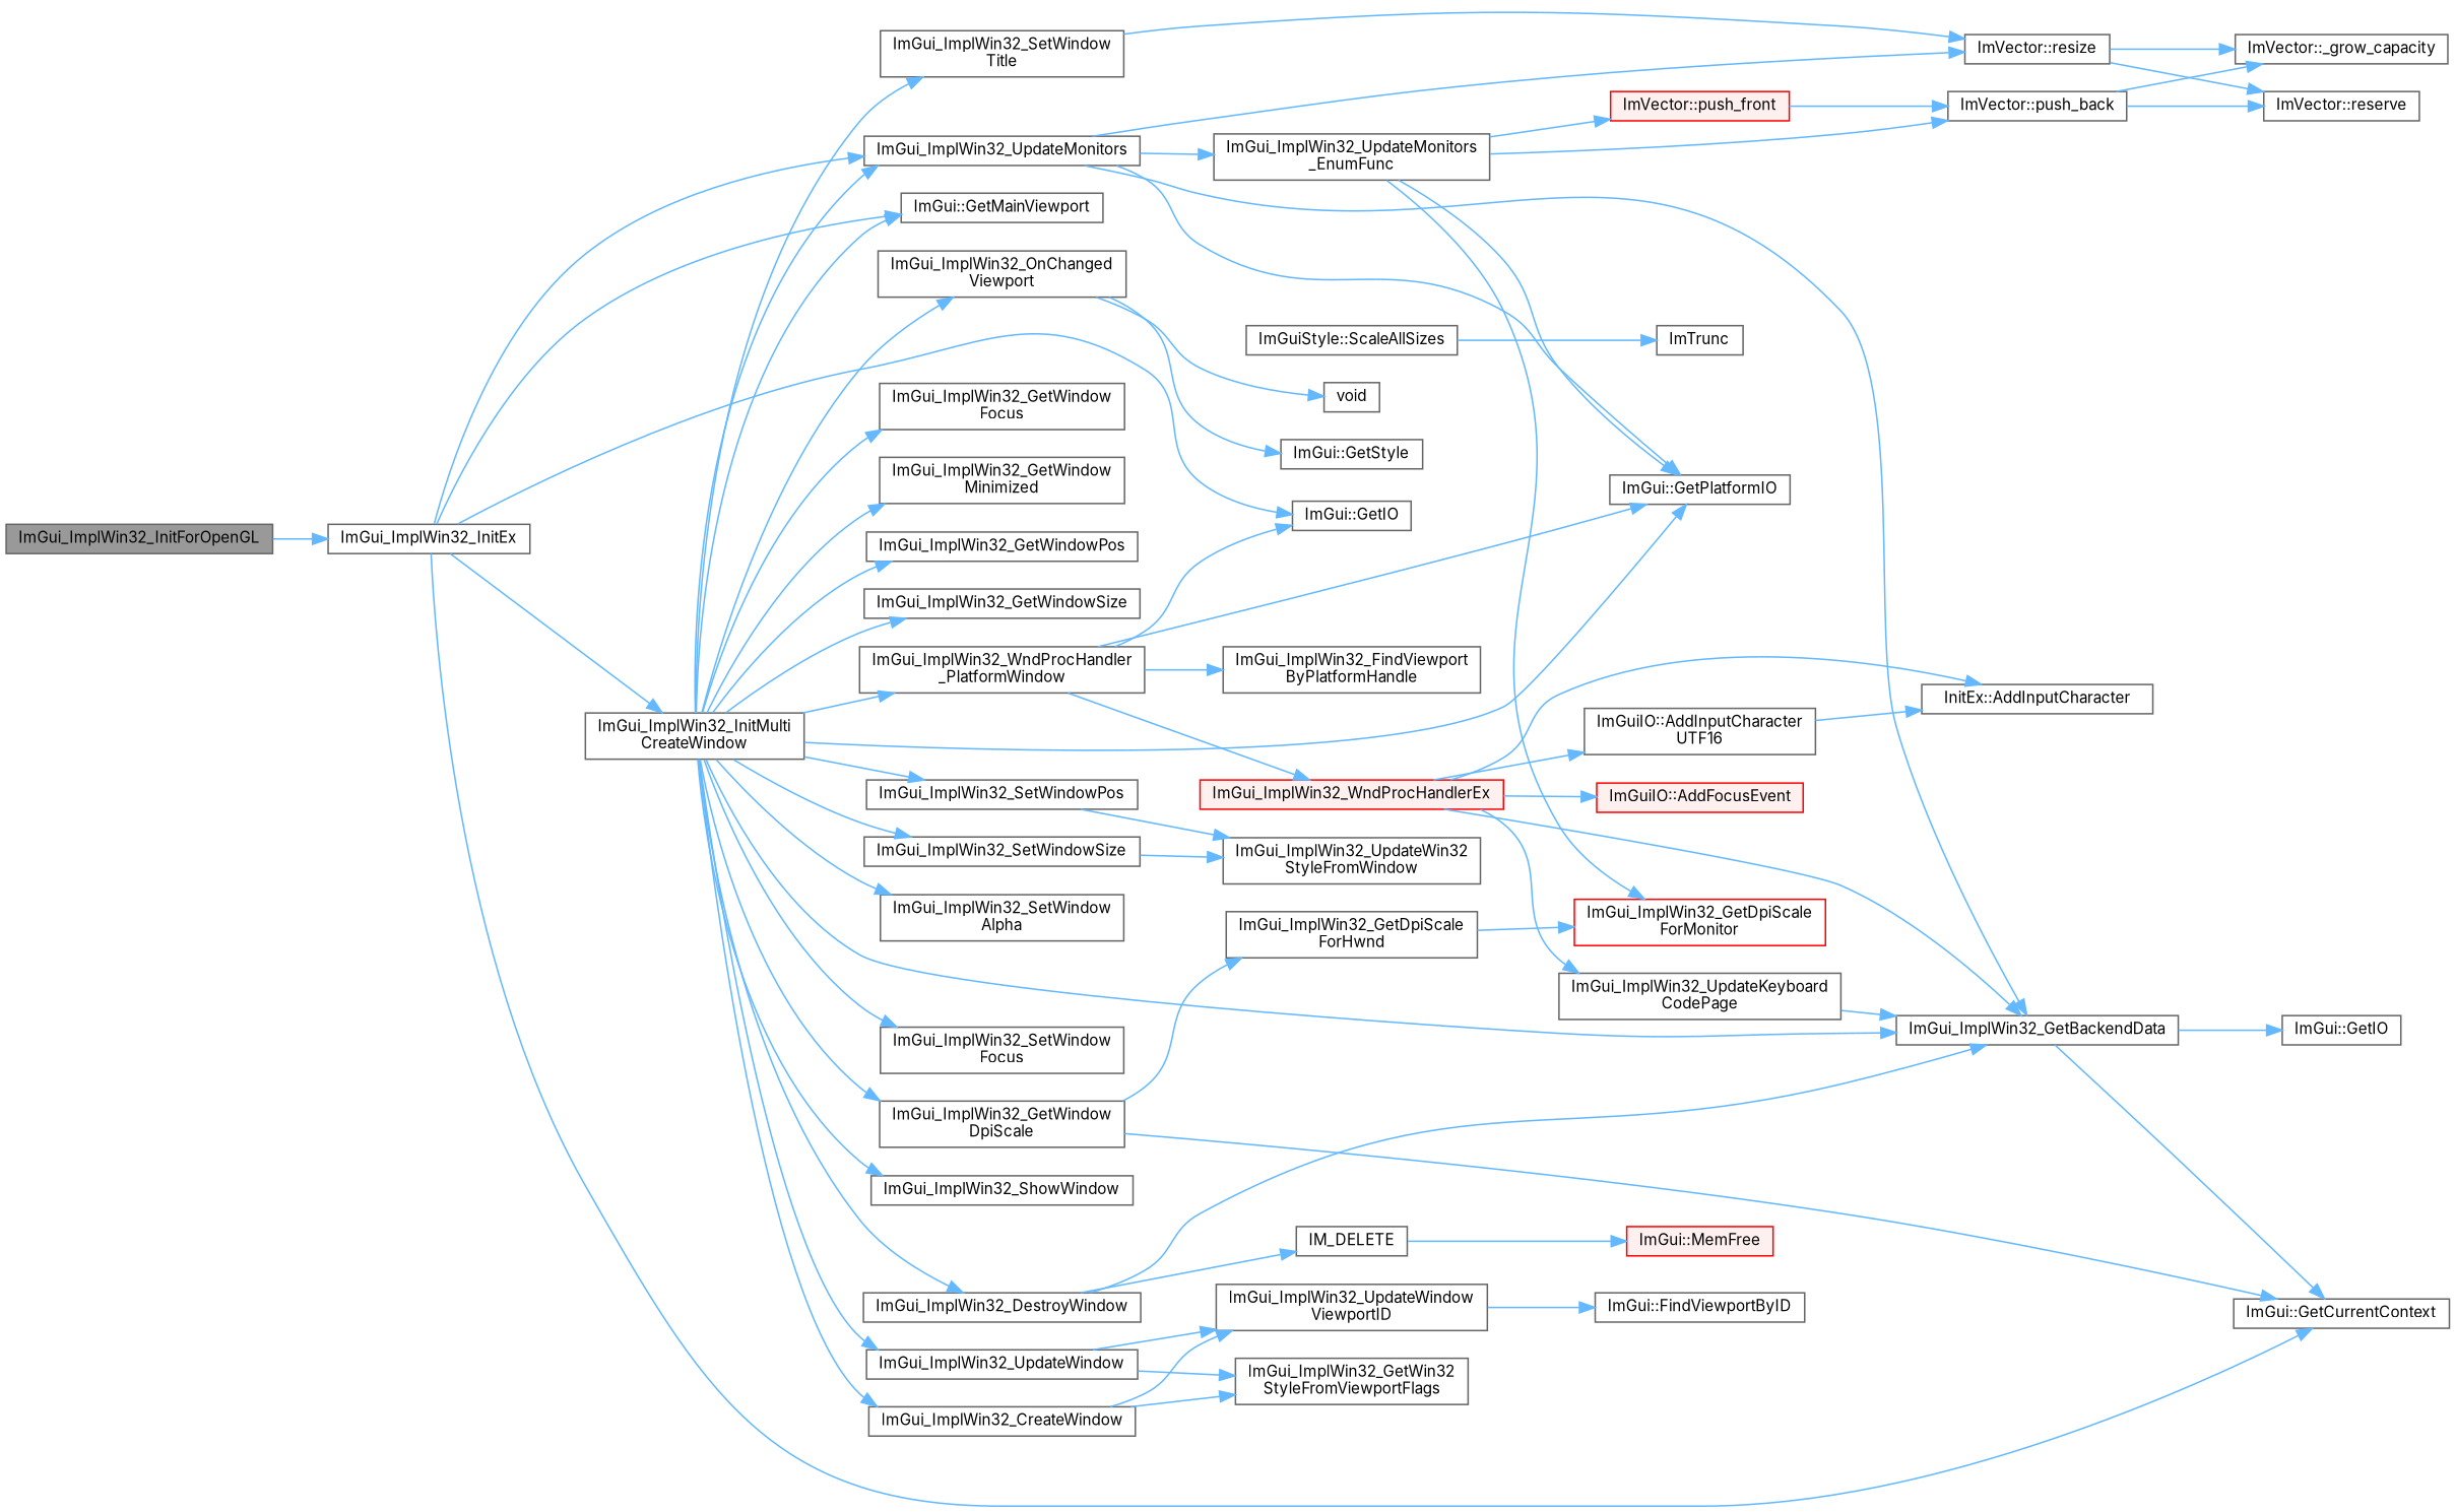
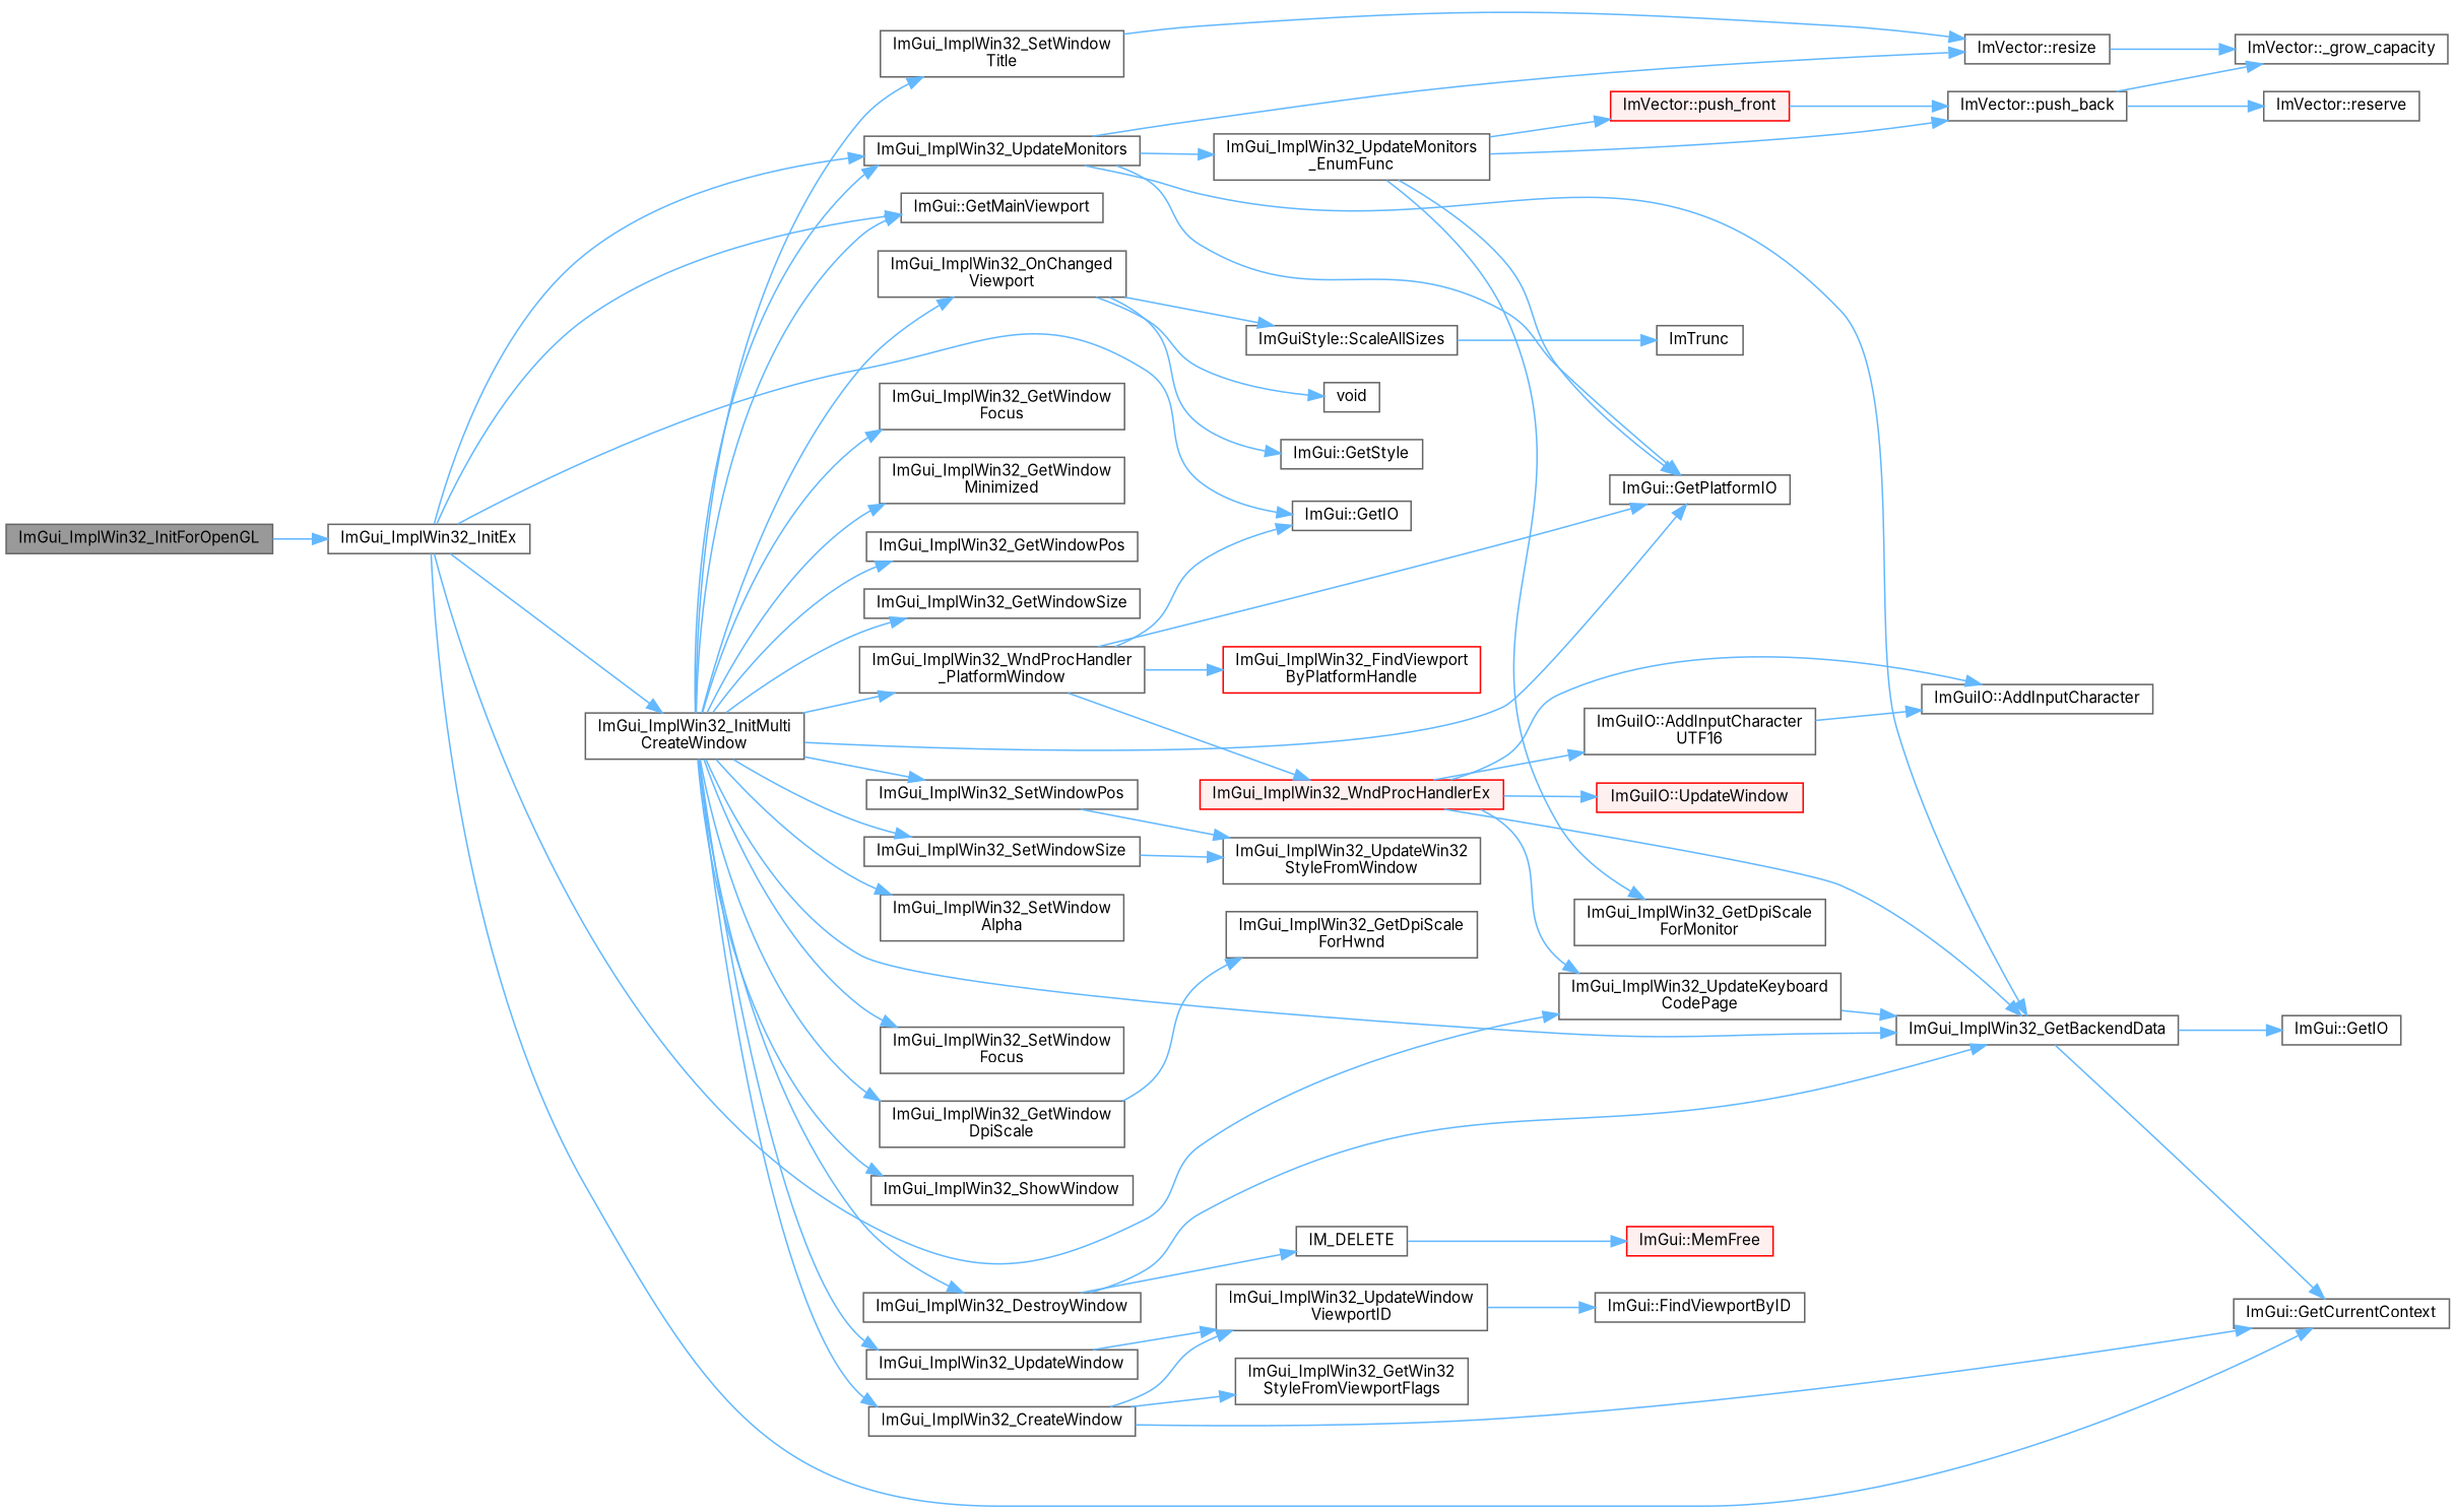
  digraph {
    fontname=Inter
    rankdir=LR
    node [color=grey40 fillcolor=white fontname=Inter fontsize=10 shape=box style=filled]
    edge [color=steelblue1 fontname=Inter fontsize=10 labelfontname=Helvetica labelfontsize=10 style=solid]
    n1 [color=gray40 fillcolor=grey60 fontcolor=black height=0.2 label=ImGui_ImplWin32_InitForOpenGL width=0.4]
    n2 [height=0.2 label=ImGui_ImplWin32_InitEx width=0.4]
    n3 [height=0.2 label="ImGui::GetCurrentContext" width=0.4]
    n4 [height=0.2 label="ImGui::GetIO" width=0.4]
    n5 [height=0.2 label="ImGui::GetMainViewport" width=0.4]
    n6 [height=0.2 label="ImGui_ImplWin32_InitMulti\lCreateWindow" width=0.4]
    n7 [height=0.2 label=ImGui_ImplWin32_UpdateMonitors width=0.4]
    n8 [height=0.2 label="ImGui_ImplWin32_UpdateKeyboard\lCodePage" width=0.4]
    n9 [height=0.2 label="ImGui::GetPlatformIO" width=0.4]
    n10 [height=0.2 label=ImGui_ImplWin32_CreateWindow width=0.4]
    n11 [height=0.2 label=ImGui_ImplWin32_DestroyWindow width=0.4]
    n12 [height=0.2 label=ImGui_ImplWin32_GetBackendData width=0.4]
    n13 [height=0.2 label="ImGui_ImplWin32_GetWindow\lDpiScale" width=0.4]
    n14 [height=0.2 label="ImGui_ImplWin32_GetWindow\lFocus" width=0.4]
    n15 [height=0.2 label="ImGui_ImplWin32_GetWindow\lMinimized" width=0.4]
    n16 [height=0.2 label=ImGui_ImplWin32_GetWindowPos width=0.4]
    n17 [height=0.2 label=ImGui_ImplWin32_GetWindowSize width=0.4]
    n18 [height=0.2 label="ImGui_ImplWin32_OnChanged\lViewport" width=0.4]
    n19 [height=0.2 label="ImGui_ImplWin32_SetWindow\lAlpha" width=0.4]
    n20 [height=0.2 label="ImGui_ImplWin32_SetWindow\lFocus" width=0.4]
    n21 [height=0.2 label=ImGui_ImplWin32_SetWindowPos width=0.4]
    n22 [height=0.2 label=ImGui_ImplWin32_SetWindowSize width=0.4]
    n23 [height=0.2 label="ImGui_ImplWin32_SetWindow\lTitle" width=0.4]
    n24 [height=0.2 label=ImGui_ImplWin32_ShowWindow width=0.4]
    n25 [height=0.2 label=ImGui_ImplWin32_UpdateWindow width=0.4]
    n26 [height=0.2 label="ImGui_ImplWin32_WndProcHandler\l_PlatformWindow" width=0.4]
    n27 [height=0.2 label="ImVector::resize" width=0.4]
    n28 [height=0.2 label="ImGui_ImplWin32_UpdateMonitors\l_EnumFunc" width=0.4]
    n29 [height=0.2 label="ImGui_ImplWin32_UpdateWindow\lViewportID" width=0.4]
    n30 [height=0.2 label="ImGui_ImplWin32_GetWin32\lStyleFromViewportFlags" width=0.4]
    n31 [height=0.2 label=IM_DELETE width=0.4]
    n32 [height=0.2 label="ImGui::GetIO" width=0.4]
    n33 [height=0.2 label="ImGui_ImplWin32_GetDpiScale\lForHwnd" width=0.4]
    n34 [height=0.2 label="ImGui::GetStyle" width=0.4]
    n35 [height=0.2 label="ImGuiStyle::ScaleAllSizes" width=0.4]
    n36 [height=0.2 label=void width=0.4]
    n37 [height=0.2 label="ImGui_ImplWin32_UpdateWin32\lStyleFromWindow" width=0.4]
-   n38 [height=0.2 label="ImGui_ImplWin32_FindViewport\lByPlatformHandle" width=0.4]
+   n38 [color=red height=0.2 label="ImGui_ImplWin32_FindViewport\lByPlatformHandle" width=0.4]
    n39 [color=red fillcolor="#FFF0F0" height=0.2 label=ImGui_ImplWin32_WndProcHandlerEx width=0.4]
    n40 [height=0.2 label="ImGui::FindViewportByID" width=0.4]
    n41 [color=red fillcolor="#FFF0F0" height=0.2 label="ImGui::MemFree" width=0.4]
-   n42 [color=red height=0.2 label="ImGui_ImplWin32_GetDpiScale\lForMonitor" width=0.4]
+   n42 [height=0.2 label="ImGui_ImplWin32_GetDpiScale\lForMonitor" width=0.4]
    n43 [height=0.2 label=ImTrunc width=0.4]
    n44 [height=0.2 label="ImVector::_grow_capacity" width=0.4]
    n45 [height=0.2 label="ImVector::reserve" width=0.4]
    n46 [height=0.2 label="ImVector::push_back" width=0.4]
    n47 [color=red fillcolor="#FFF0F0" height=0.2 label="ImVector::push_front" width=0.4]
-   n48 [color=red fillcolor="#FFF0F0" height=0.2 label="ImGuiIO::AddFocusEvent" width=0.4]
-   n49 [height=0.2 label="InitEx::AddInputCharacter" width=0.4]
+   n48 [color=red fillcolor="#FFF0F0" height=0.2 label="ImGuiIO::UpdateWindow" width=0.4]
+   n49 [height=0.2 label="ImGuiIO::AddInputCharacter" width=0.4]
    n50 [height=0.2 label="ImGuiIO::AddInputCharacter\lUTF16" width=0.4]
    n1 -> n2
    n2 -> n3
    n2 -> n4
    n2 -> n5
    n2 -> n6
    n2 -> n7
+   n2 -> n8
    n6 -> n5
    n6 -> n7
    n6 -> n9
    n6 -> n10
    n6 -> n11
    n6 -> n12
    n6 -> n13
    n6 -> n14
    n6 -> n15
    n6 -> n16
    n6 -> n17
    n6 -> n18
    n6 -> n19
    n6 -> n20
    n6 -> n21
    n6 -> n22
    n6 -> n23
    n6 -> n24
    n6 -> n25
    n6 -> n26
    n7 -> n9
    n7 -> n12
    n7 -> n27
    n7 -> n28
    n8 -> n12
-   n13 -> n3
+   n10 -> n3
    n10 -> n29
    n10 -> n30
    n11 -> n12
    n11 -> n31
    n12 -> n3
    n12 -> n32
    n13 -> n33
    n18 -> n34
+   n18 -> n35
    n18 -> n36
    n21 -> n37
    n22 -> n37
    n23 -> n27
    n25 -> n29
-   n25 -> n30
    n26 -> n4
    n26 -> n9
    n26 -> n38
    n26 -> n39
    n27 -> n44
-   n27 -> n45
    n28 -> n9
    n28 -> n42
    n28 -> n46
    n28 -> n47
    n29 -> n40
    n31 -> n41
-   n33 -> n42
    n35 -> n43
    n39 -> n8
    n39 -> n12
    n39 -> n48
    n39 -> n49
    n39 -> n50
    n46 -> n44
    n46 -> n45
    n47 -> n46
    n50 -> n49
  }
